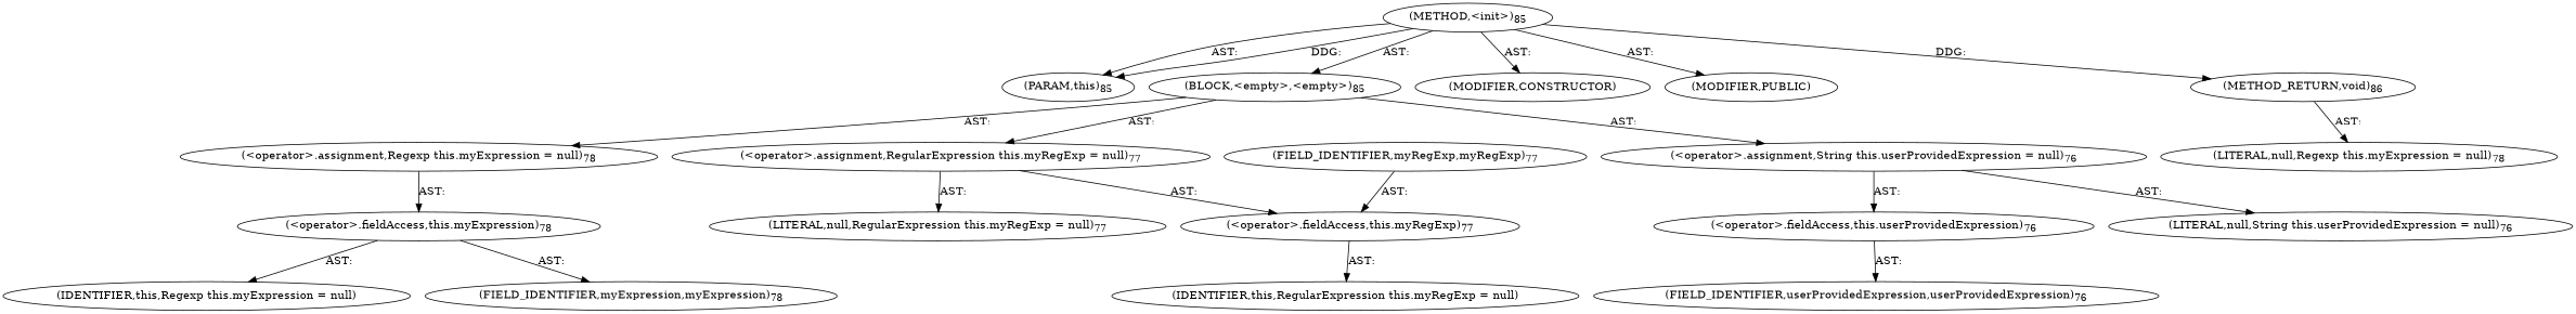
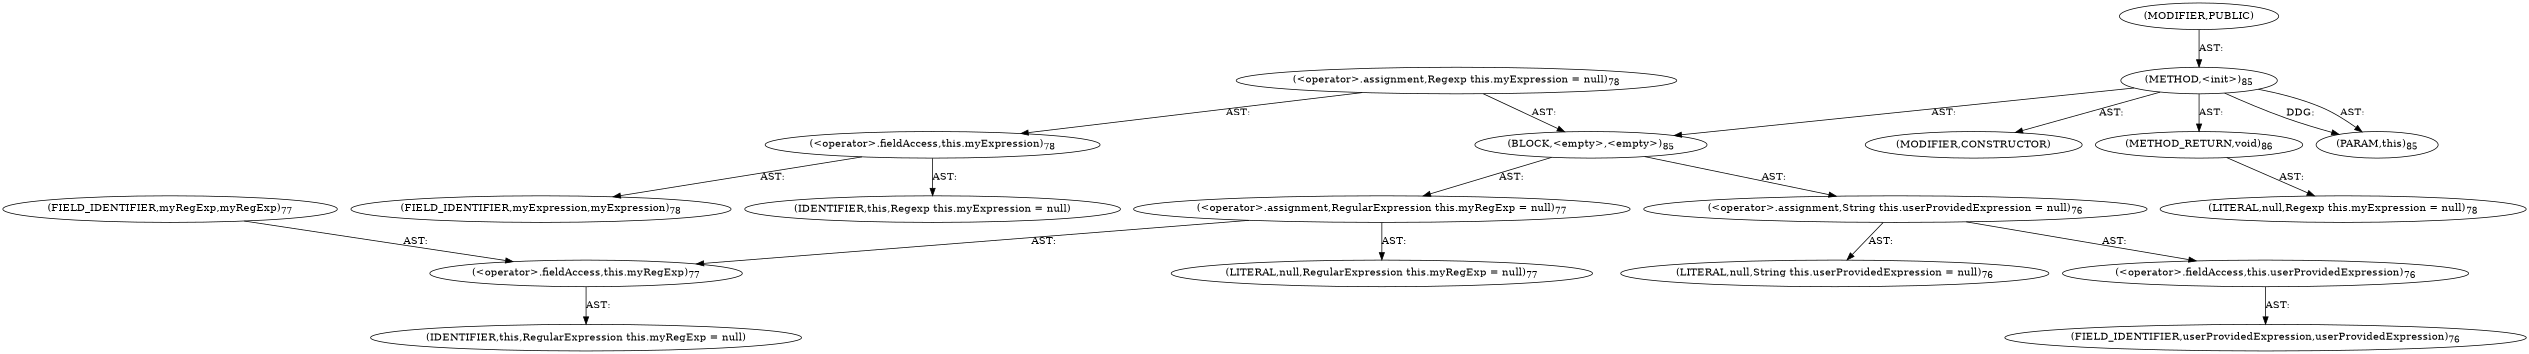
  digraph {
    n1 [label=<(METHOD,&lt;init&gt;)<SUB>85</SUB>>]
    n2 [label=<(PARAM,this)<SUB>85</SUB>>]
    n3 [label=<(BLOCK,&lt;empty&gt;,&lt;empty&gt;)<SUB>85</SUB>>]
    n4 [label=<(MODIFIER,CONSTRUCTOR)>]
    n5 [label=<(MODIFIER,PUBLIC)>]
    n6 [label=<(METHOD_RETURN,void)<SUB>86</SUB>>]
    n7 [label=<(&lt;operator&gt;.assignment,String this.userProvidedExpression = null)<SUB>76</SUB>>]
    n8 [label=<(&lt;operator&gt;.assignment,RegularExpression this.myRegExp = null)<SUB>77</SUB>>]
    n9 [label=<(&lt;operator&gt;.assignment,Regexp this.myExpression = null)<SUB>78</SUB>>]
    n10 [label=<(LITERAL,null,Regexp this.myExpression = null)<SUB>78</SUB>>]
    n11 [label=<(&lt;operator&gt;.fieldAccess,this.userProvidedExpression)<SUB>76</SUB>>]
    n12 [label=<(LITERAL,null,String this.userProvidedExpression = null)<SUB>76</SUB>>]
    n13 [label=<(&lt;operator&gt;.fieldAccess,this.myRegExp)<SUB>77</SUB>>]
    n14 [label=<(LITERAL,null,RegularExpression this.myRegExp = null)<SUB>77</SUB>>]
    n15 [label=<(&lt;operator&gt;.fieldAccess,this.myExpression)<SUB>78</SUB>>]
    n16 [label=<(FIELD_IDENTIFIER,userProvidedExpression,userProvidedExpression)<SUB>76</SUB>>]
    n17 [label=<(IDENTIFIER,this,RegularExpression this.myRegExp = null)>]
    n18 [label=<(FIELD_IDENTIFIER,myRegExp,myRegExp)<SUB>77</SUB>>]
    n19 [label=<(IDENTIFIER,this,Regexp this.myExpression = null)>]
    n20 [label=<(FIELD_IDENTIFIER,myExpression,myExpression)<SUB>78</SUB>>]
    n1 -> n2 [label="AST: "]
    n1 -> n2 [label="DDG: "]
    n1 -> n3 [label="AST: "]
    n1 -> n4 [label="AST: "]
-   n1 -> n5 [label="AST: "]
-   n1 -> n6 [label="DDG: "]
+   n5 -> n1 [label="AST: "]
+   n1 -> n6 [label="AST: "]
    n3 -> n7 [label="AST: "]
    n3 -> n8 [label="AST: "]
-   n3 -> n9 [label="AST: "]
+   n9 -> n3 [label="AST: "]
    n6 -> n10 [label="AST: "]
    n7 -> n11 [label="AST: "]
    n7 -> n12 [label="AST: "]
    n8 -> n13 [label="AST: "]
    n8 -> n14 [label="AST: "]
    n9 -> n15 [label="AST: "]
    n11 -> n16 [label="AST: "]
    n13 -> n17 [label="AST: "]
    n15 -> n19 [label="AST: "]
    n15 -> n20 [label="AST: "]
    n18 -> n13 [label="AST: "]
  }
